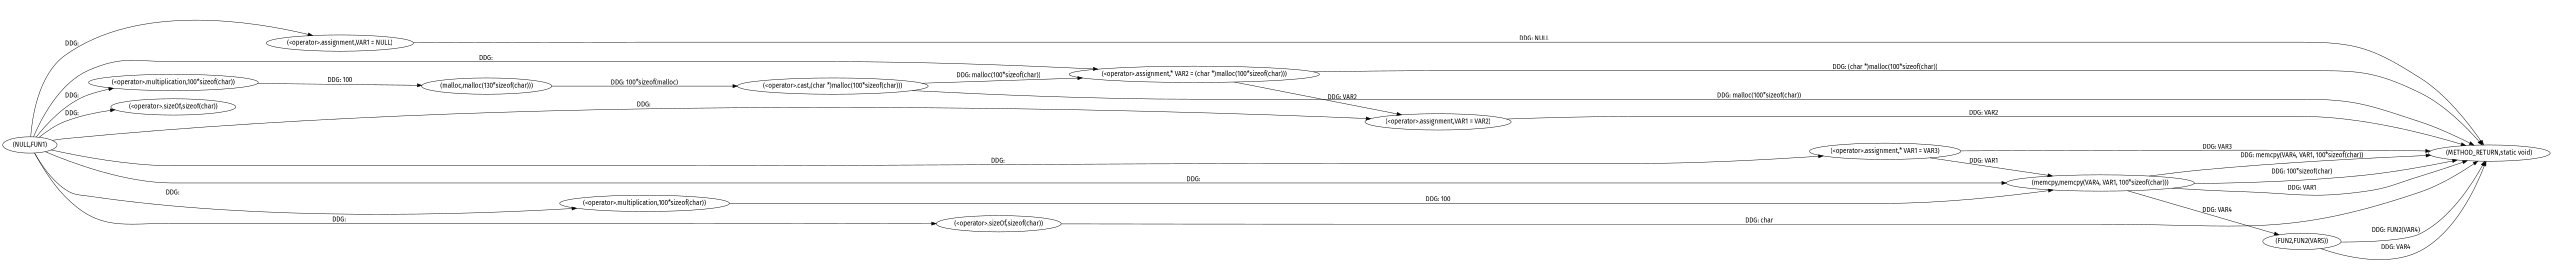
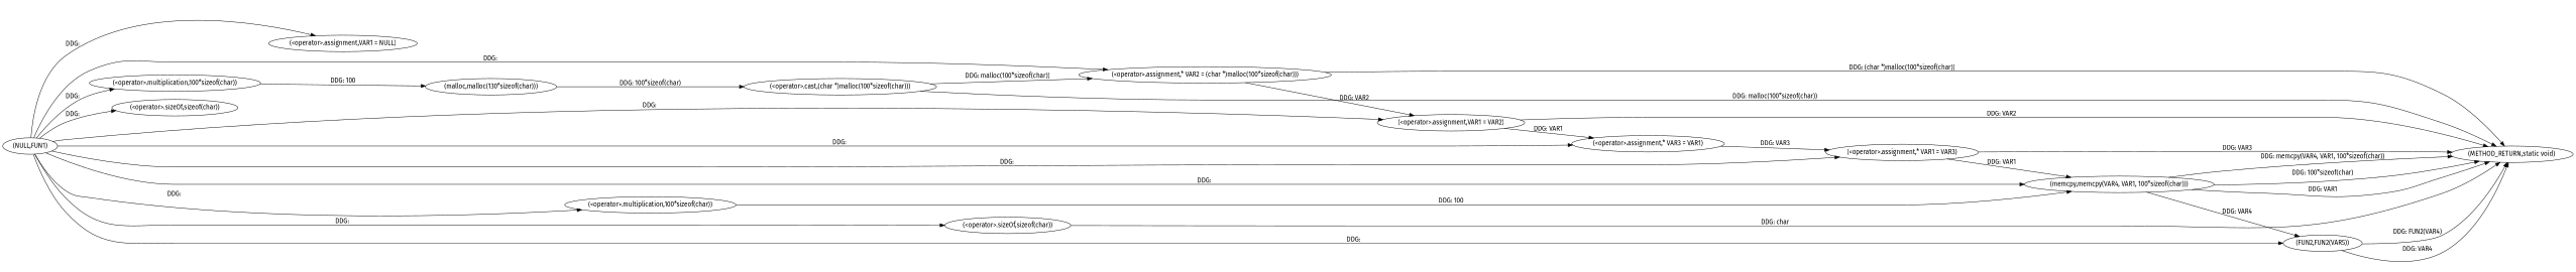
  digraph {
    fontname="Fira Sans"
    rankdir=LR
    node [fontname="Fira Sans"]
    edge [fontname="Fira Sans"]
    n1 [label="(NULL,FUN1)"]
    n2 [label="(<operator>.assignment,VAR1 = NULL)"]
    n3 [label="(<operator>.assignment,* VAR2 = (char *)malloc(100*sizeof(char)))"]
    n4 [label="(<operator>.multiplication,100*sizeof(char))"]
    n5 [label="(<operator>.sizeOf,sizeof(char))"]
    n6 [label="(<operator>.assignment,VAR1 = VAR2)"]
+   n7 [label="(<operator>.assignment,* VAR3 = VAR1)"]
    n8 [label="(<operator>.assignment,* VAR1 = VAR3)"]
    n9 [label="(memcpy,memcpy(VAR4, VAR1, 100*sizeof(char)))"]
    n10 [label="(<operator>.multiplication,100*sizeof(char))"]
    n11 [label="(<operator>.sizeOf,sizeof(char))"]
    n12 [label="(FUN2,FUN2(VAR5))"]
    n13 [label="(METHOD_RETURN,static void)"]
    n14 [label="(malloc,malloc(130*sizeof(char)))"]
    n15 [label="(<operator>.cast,(char *)malloc(100*sizeof(char)))"]
    n1 -> n2 [label="DDG: "]
    n1 -> n3 [label="DDG: "]
    n1 -> n4 [label="DDG: "]
    n1 -> n5 [label="DDG: "]
    n1 -> n6 [label="DDG: "]
+   n1 -> n7 [label="DDG: "]
    n1 -> n8 [label="DDG: "]
    n1 -> n9 [label="DDG: "]
    n1 -> n10 [label="DDG: "]
    n1 -> n11 [label="DDG: "]
-   n2 -> n13 [label="DDG: NULL"]
+   n1 -> n12 [label="DDG: "]
    n3 -> n6 [label="DDG: VAR2"]
    n3 -> n13 [label="DDG: (char *)malloc(100*sizeof(char))"]
    n4 -> n14 [label="DDG: 100"]
+   n6 -> n7 [label="DDG: VAR1"]
    n6 -> n13 [label="DDG: VAR2"]
+   n7 -> n8 [label="DDG: VAR3"]
    n8 -> n9 [label="DDG: VAR1"]
    n8 -> n13 [label="DDG: VAR3"]
    n9 -> n12 [label="DDG: VAR4"]
    n9 -> n13 [label="DDG: memcpy(VAR4, VAR1, 100*sizeof(char))"]
    n9 -> n13 [label="DDG: 100*sizeof(char)"]
    n9 -> n13 [label="DDG: VAR1"]
    n10 -> n9 [label="DDG: 100"]
    n11 -> n13 [label="DDG: char"]
    n12 -> n13 [label="DDG: VAR4"]
    n12 -> n13 [label="DDG: FUN2(VAR4)"]
-   n14 -> n15 [label="DDG: 100*sizeof(malloc)"]
+   n14 -> n15 [label="DDG: 100*sizeof(char)"]
    n15 -> n3 [label="DDG: malloc(100*sizeof(char))"]
    n15 -> n13 [label="DDG: malloc(100*sizeof(char))"]
  }
